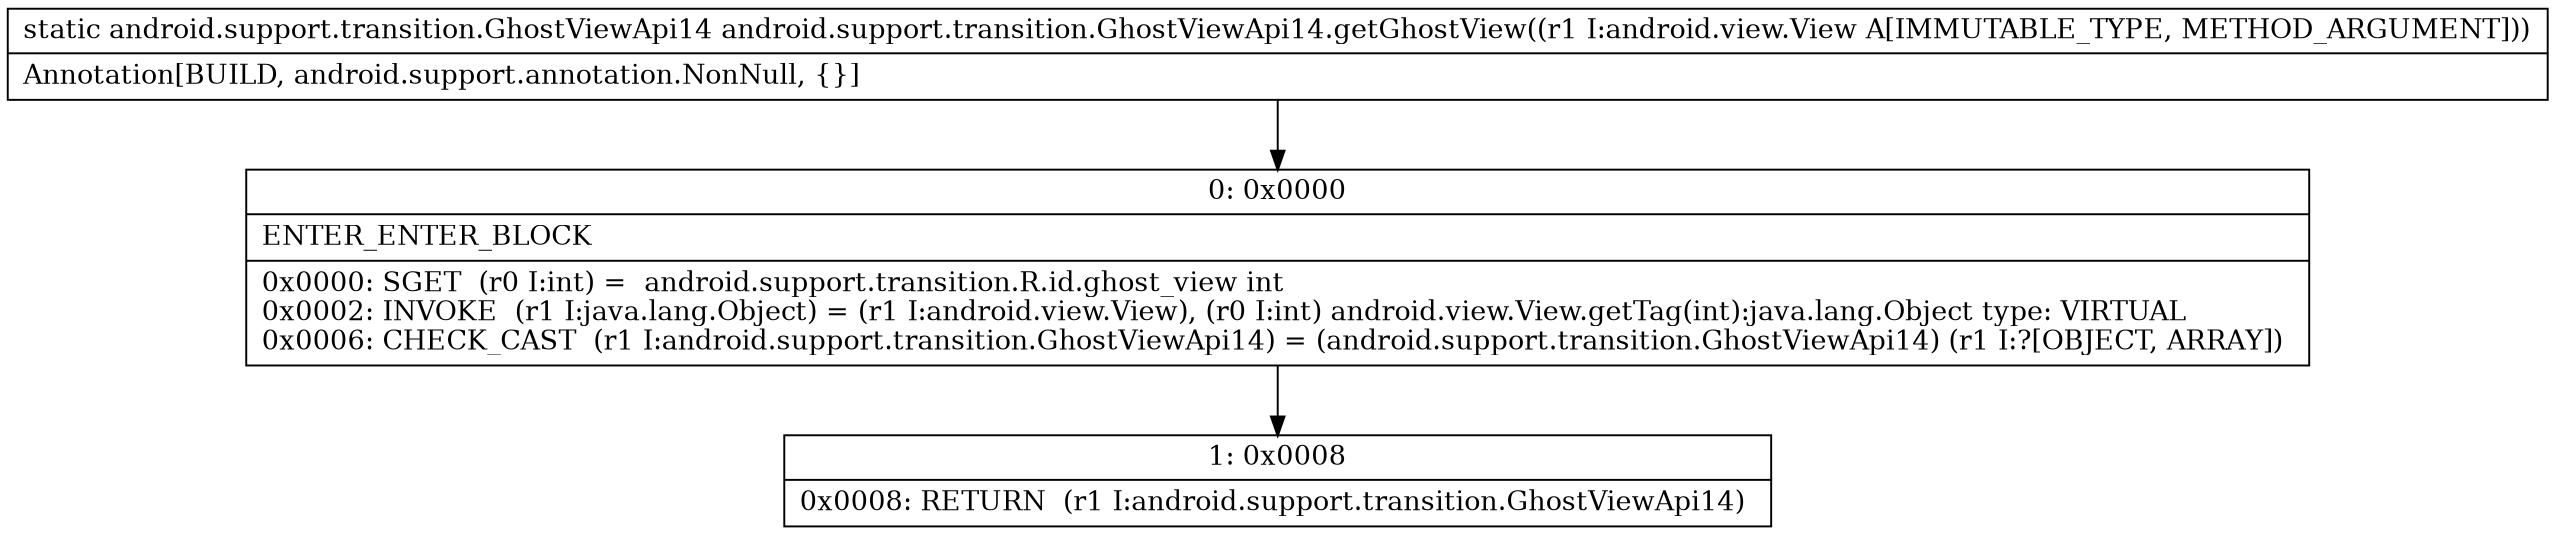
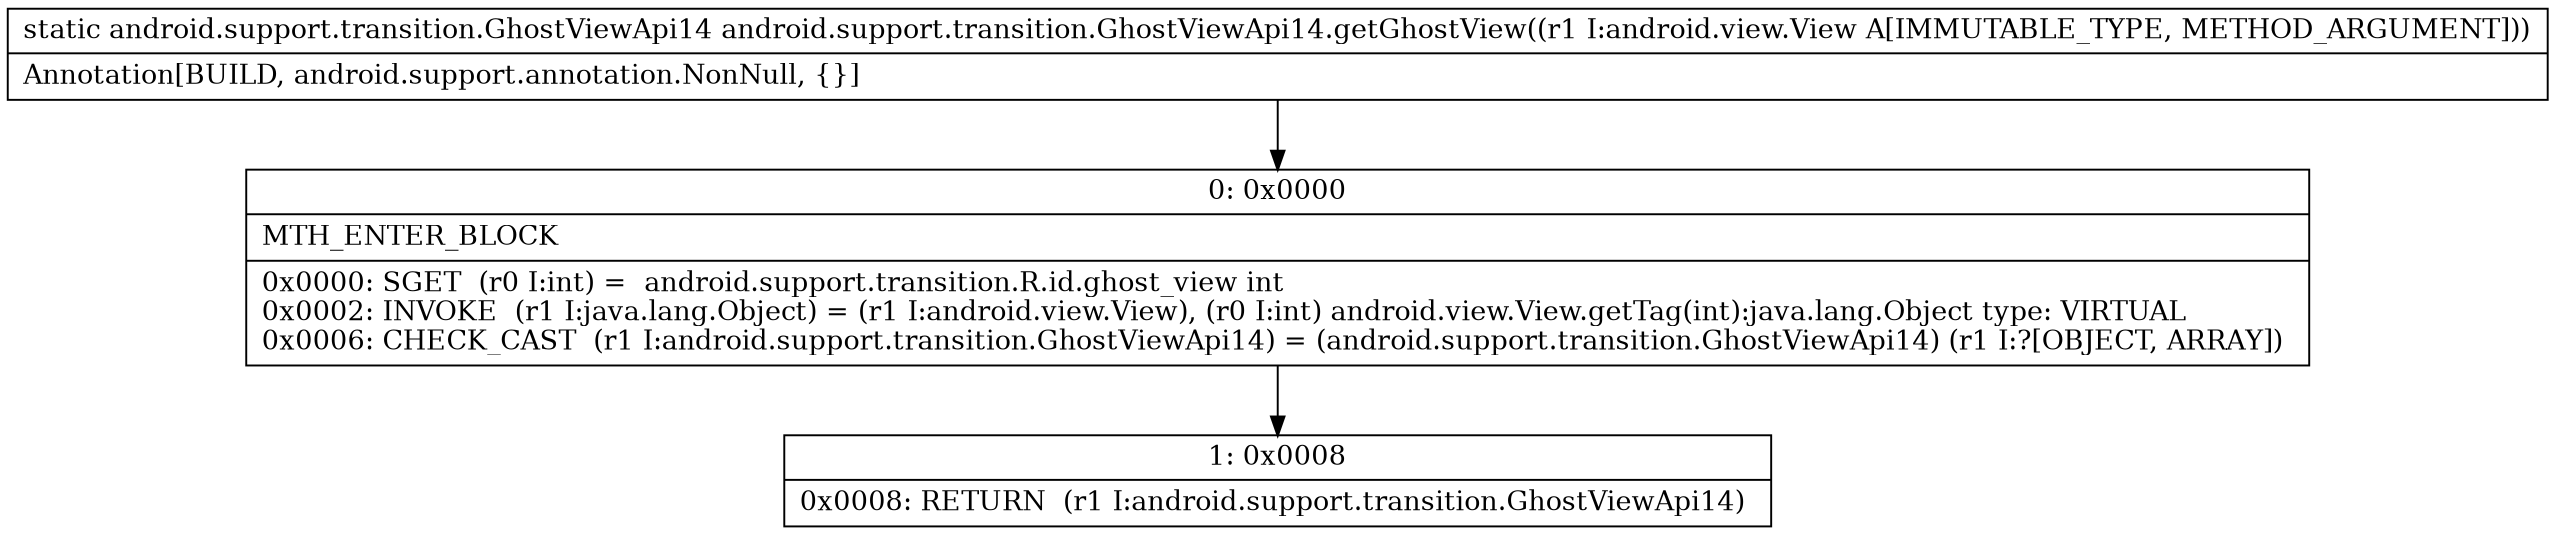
  digraph {
    node [shape=record]
-   n1 [label="{0\:\ 0x0000|ENTER_ENTER_BLOCK\l|0x0000: SGET  (r0 I:int) =  android.support.transition.R.id.ghost_view int \l0x0002: INVOKE  (r1 I:java.lang.Object) = (r1 I:android.view.View), (r0 I:int) android.view.View.getTag(int):java.lang.Object type: VIRTUAL \l0x0006: CHECK_CAST  (r1 I:android.support.transition.GhostViewApi14) = (android.support.transition.GhostViewApi14) (r1 I:?[OBJECT, ARRAY]) \l}"]
+   n1 [label="{0\:\ 0x0000|MTH_ENTER_BLOCK\l|0x0000: SGET  (r0 I:int) =  android.support.transition.R.id.ghost_view int \l0x0002: INVOKE  (r1 I:java.lang.Object) = (r1 I:android.view.View), (r0 I:int) android.view.View.getTag(int):java.lang.Object type: VIRTUAL \l0x0006: CHECK_CAST  (r1 I:android.support.transition.GhostViewApi14) = (android.support.transition.GhostViewApi14) (r1 I:?[OBJECT, ARRAY]) \l}"]
    n2 [label="{1\:\ 0x0008|0x0008: RETURN  (r1 I:android.support.transition.GhostViewApi14) \l}"]
    n3 [label="{static android.support.transition.GhostViewApi14 android.support.transition.GhostViewApi14.getGhostView((r1 I:android.view.View A[IMMUTABLE_TYPE, METHOD_ARGUMENT]))  | Annotation[BUILD, android.support.annotation.NonNull, \{\}]\l}"]
    n1 -> n2
    n3 -> n1
  }
